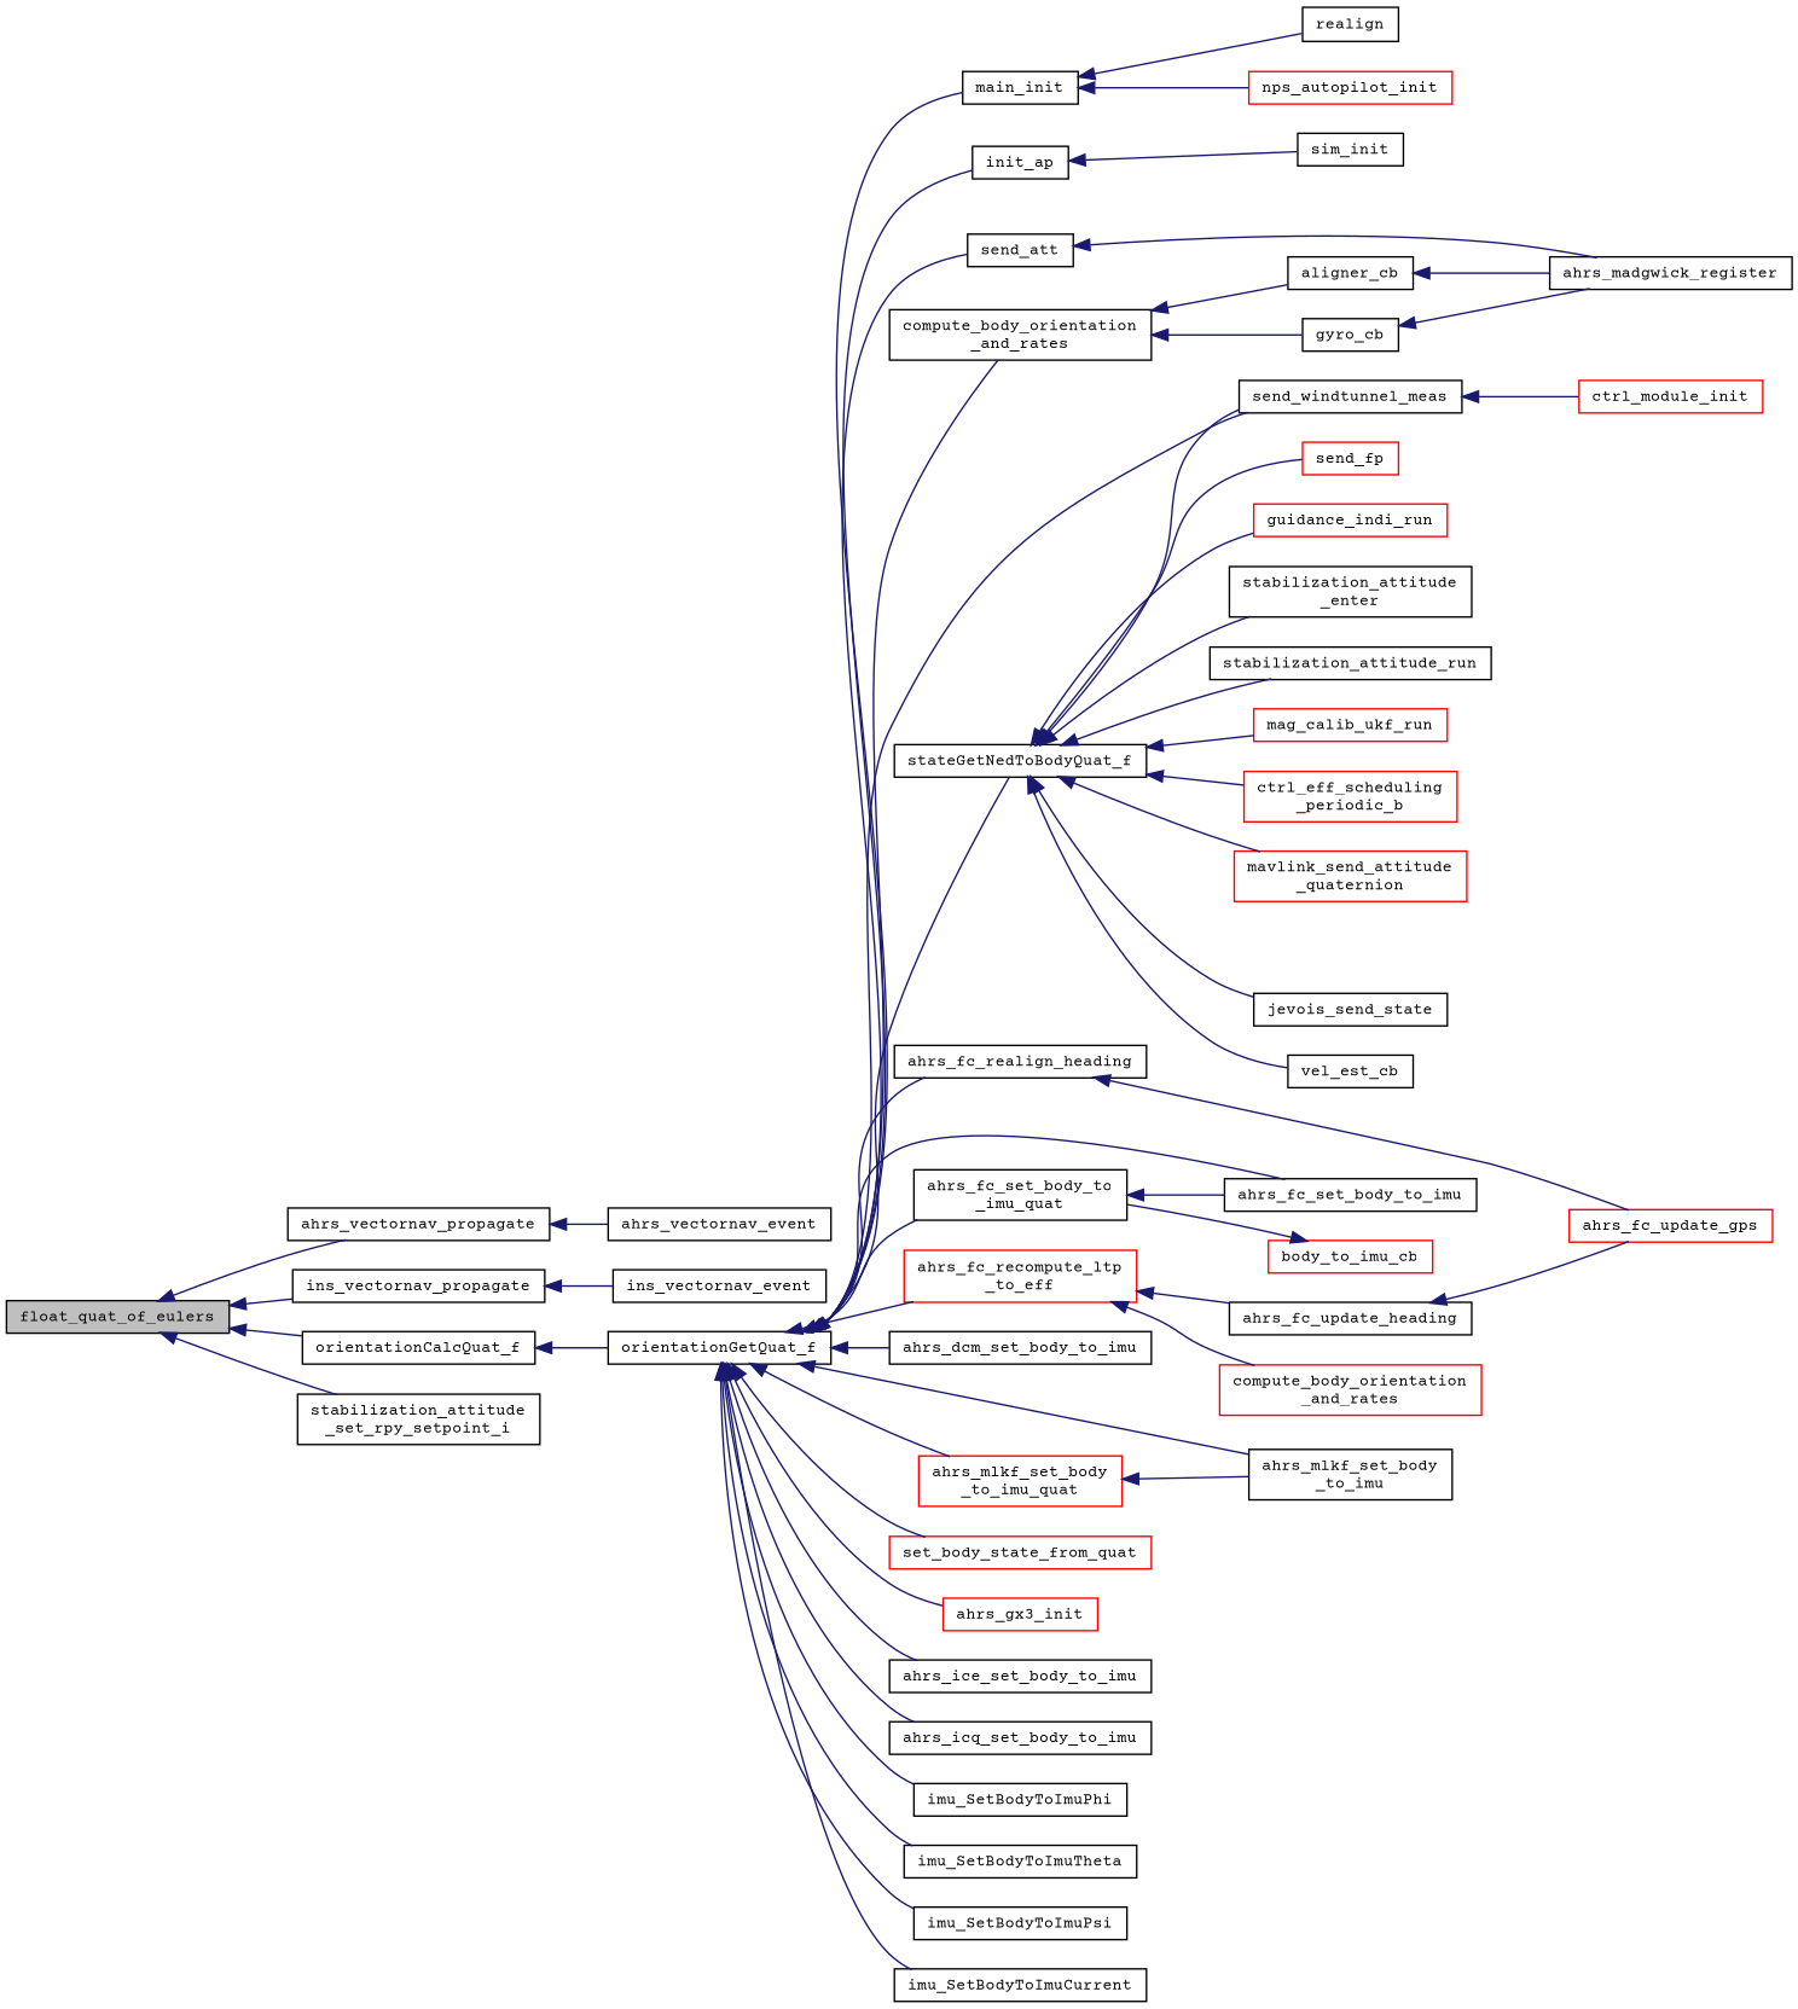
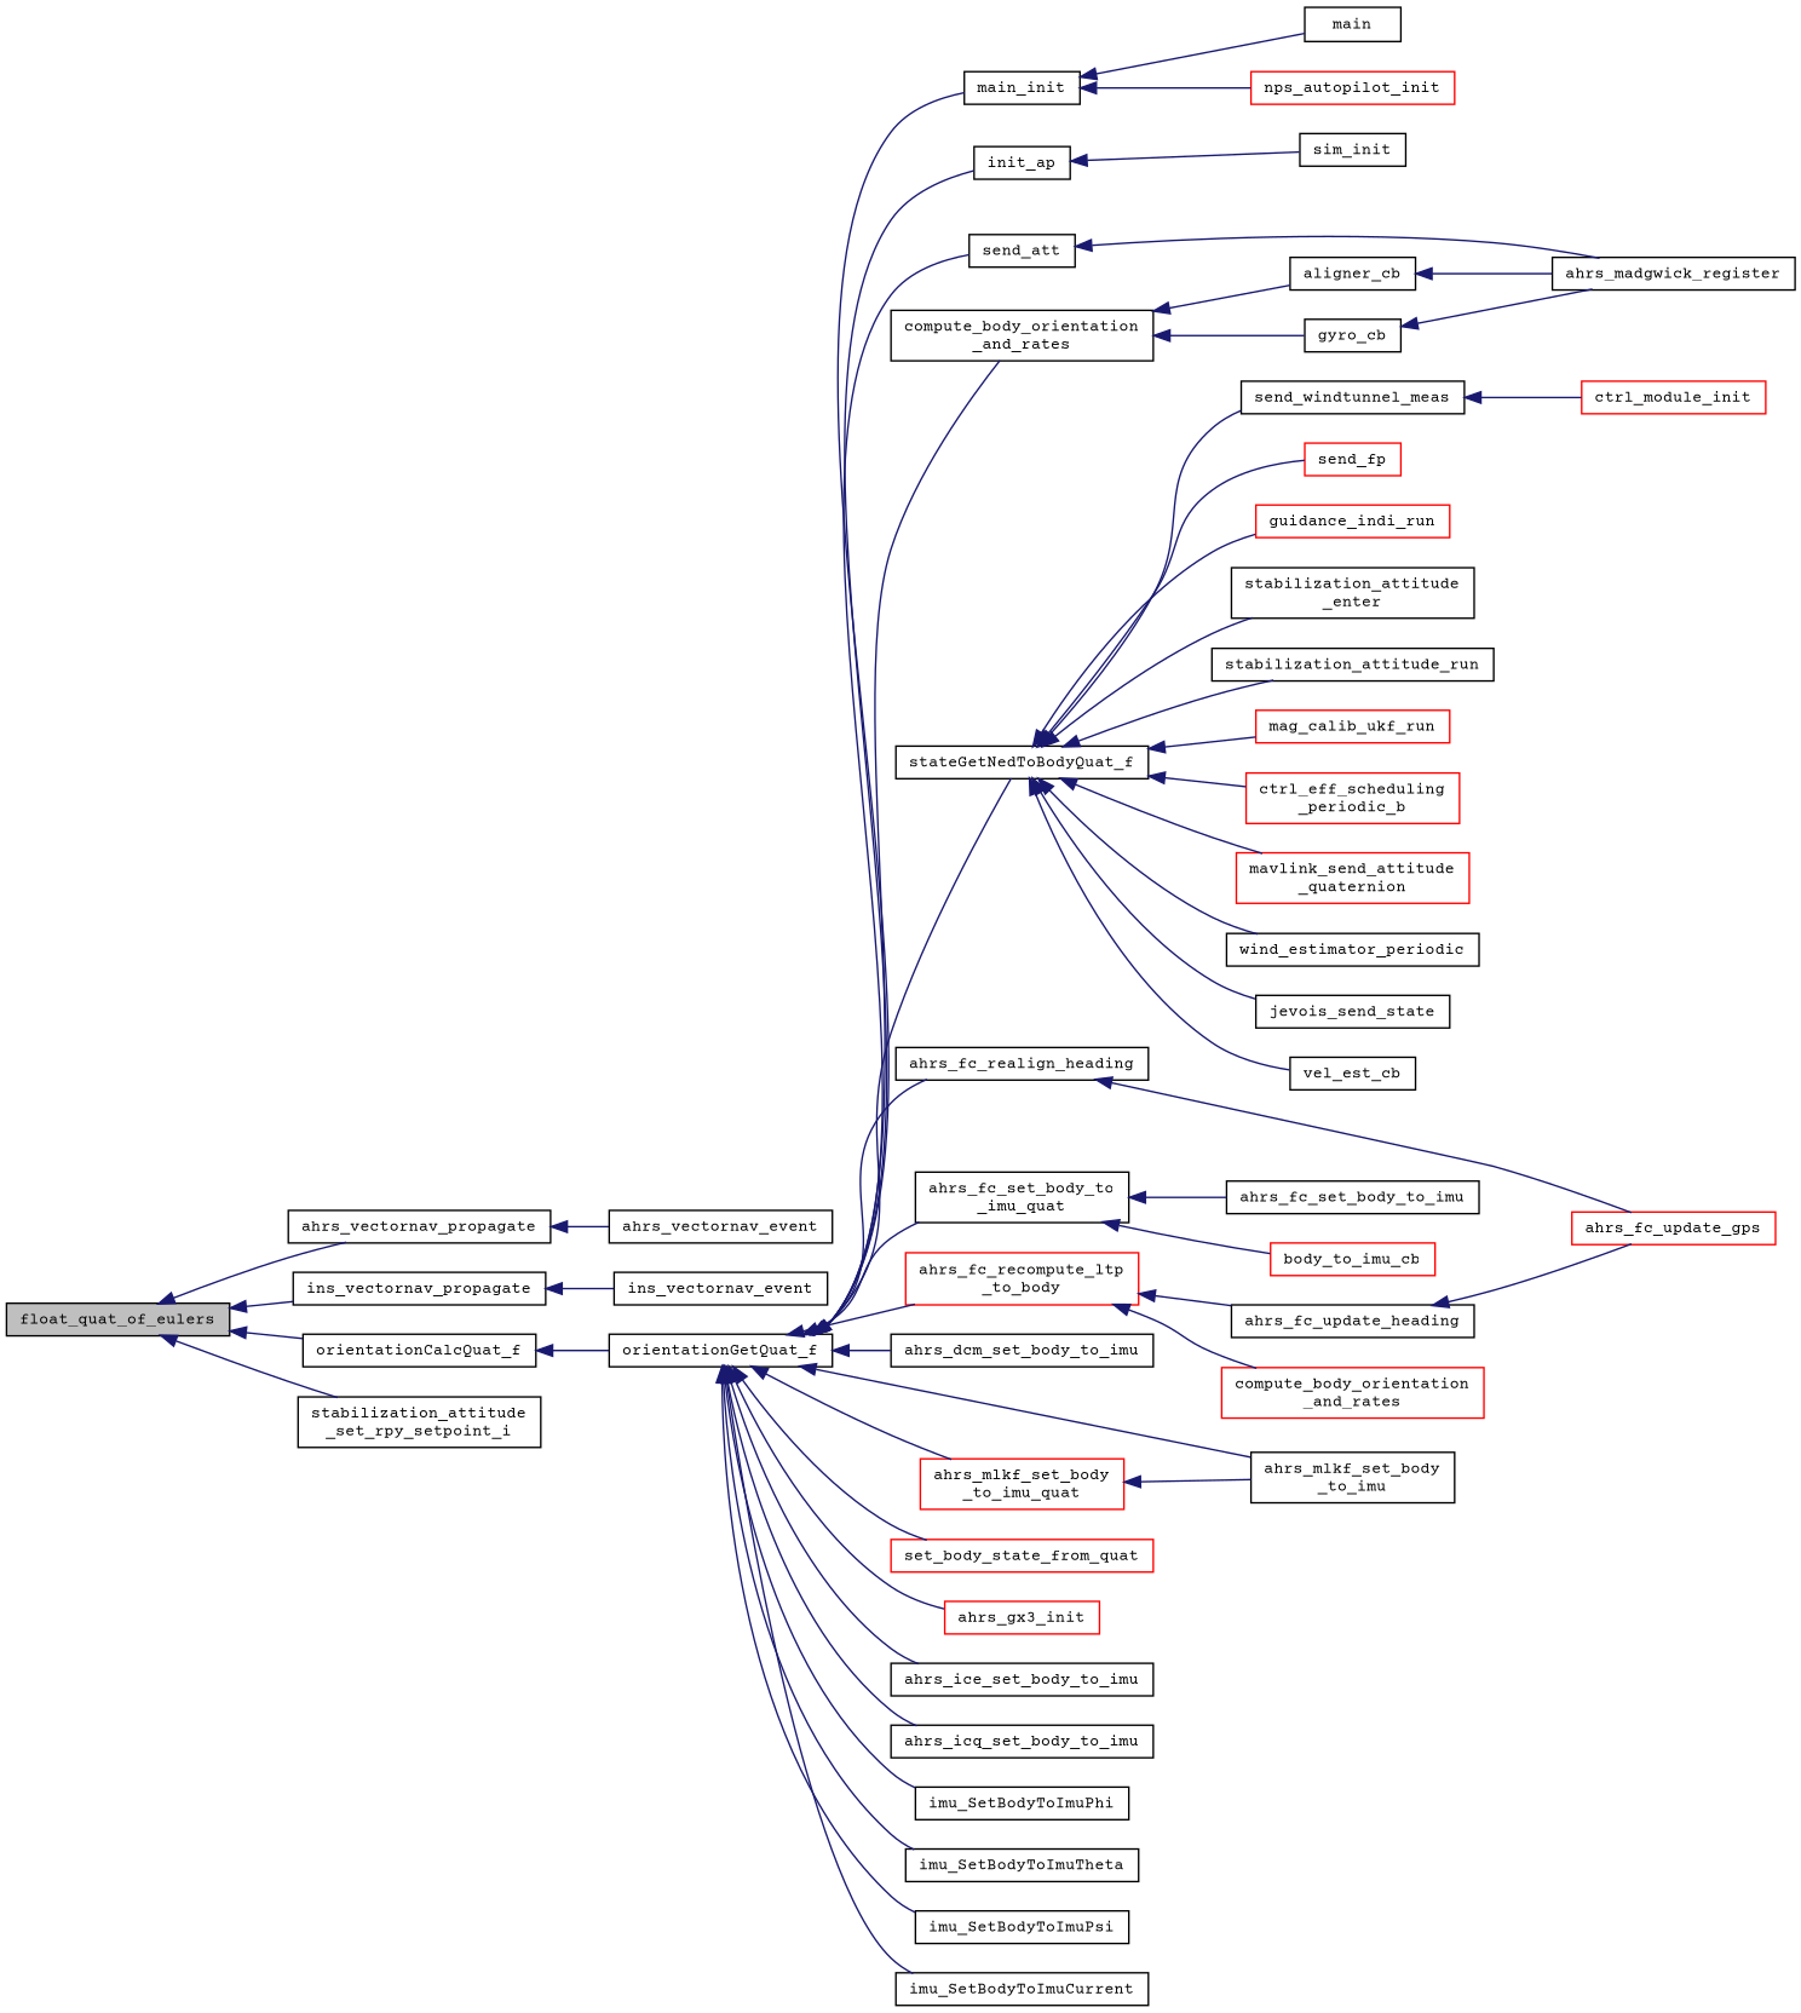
  digraph {
    fontname="Courier Prime"
    rankdir=LR
    node [color=black fillcolor=white fontname="Courier Prime" fontsize=10 shape=record style=filled]
    edge [color=midnightblue dir=back fontname="Courier Prime" fontsize=10 labelfontname=FreeSans labelfontsize=10 style=solid]
    n1 [fillcolor=grey75 fontcolor=black height=0.2 label=float_quat_of_eulers width=0.4]
    n2 [height=0.2 label=ahrs_vectornav_propagate width=0.4]
    n3 [height=0.2 label=ins_vectornav_propagate width=0.4]
    n4 [height=0.2 label=orientationCalcQuat_f width=0.4]
    n5 [height=0.2 label="stabilization_attitude\l_set_rpy_setpoint_i" width=0.4]
    n6 [height=0.2 label=ahrs_vectornav_event width=0.4]
    n7 [height=0.2 label=ins_vectornav_event width=0.4]
    n8 [height=0.2 label=orientationGetQuat_f width=0.4]
    n9 [height=0.2 label=main_init width=0.4]
    n10 [height=0.2 label=init_ap width=0.4]
    n11 [height=0.2 label=send_att width=0.4]
    n12 [height=0.2 label="compute_body_orientation\l_and_rates" width=0.4]
    n13 [height=0.2 label=send_windtunnel_meas width=0.4]
    n14 [height=0.2 label=stateGetNedToBodyQuat_f width=0.4]
    n15 [height=0.2 label=ahrs_fc_realign_heading width=0.4]
    n16 [height=0.2 label=ahrs_fc_set_body_to_imu width=0.4]
    n17 [height=0.2 label="ahrs_fc_set_body_to\l_imu_quat" width=0.4]
-   n18 [color=red height=0.2 label="ahrs_fc_recompute_ltp\l_to_eff" width=0.4]
+   n18 [color=red height=0.2 label="ahrs_fc_recompute_ltp\l_to_body" width=0.4]
    n19 [height=0.2 label=ahrs_dcm_set_body_to_imu width=0.4]
    n20 [height=0.2 label="ahrs_mlkf_set_body\l_to_imu" width=0.4]
    n21 [color=red height=0.2 label="ahrs_mlkf_set_body\l_to_imu_quat" width=0.4]
    n22 [color=red height=0.2 label=set_body_state_from_quat width=0.4]
    n23 [color=red height=0.2 label=ahrs_gx3_init width=0.4]
    n24 [height=0.2 label=ahrs_ice_set_body_to_imu width=0.4]
    n25 [height=0.2 label=ahrs_icq_set_body_to_imu width=0.4]
    n26 [height=0.2 label=imu_SetBodyToImuPhi width=0.4]
    n27 [height=0.2 label=imu_SetBodyToImuTheta width=0.4]
    n28 [height=0.2 label=imu_SetBodyToImuPsi width=0.4]
    n29 [height=0.2 label=imu_SetBodyToImuCurrent width=0.4]
-   n30 [height=0.2 label=realign width=0.4]
+   n30 [height=0.2 label=main width=0.4]
    n31 [color=red height=0.2 label=nps_autopilot_init width=0.4]
    n32 [height=0.2 label=sim_init width=0.4]
    n33 [height=0.2 label=ahrs_madgwick_register width=0.4]
    n34 [height=0.2 label=aligner_cb width=0.4]
    n35 [height=0.2 label=gyro_cb width=0.4]
    n36 [color=red height=0.2 label=ctrl_module_init width=0.4]
    n37 [color=red height=0.2 label=send_fp width=0.4]
    n38 [color=red height=0.2 label=guidance_indi_run width=0.4]
    n39 [height=0.2 label="stabilization_attitude\l_enter" width=0.4]
    n40 [height=0.2 label=stabilization_attitude_run width=0.4]
    n41 [color=red height=0.2 label=mag_calib_ukf_run width=0.4]
    n42 [color=red height=0.2 label="ctrl_eff_scheduling\l_periodic_b" width=0.4]
    n43 [color=red height=0.2 label="mavlink_send_attitude\l_quaternion" width=0.4]
+   n44 [height=0.2 label=wind_estimator_periodic width=0.4]
    n45 [height=0.2 label=jevois_send_state width=0.4]
    n46 [height=0.2 label=vel_est_cb width=0.4]
    n47 [color=red height=0.2 label=ahrs_fc_update_gps width=0.4]
    n48 [color=red height=0.2 label=body_to_imu_cb width=0.4]
    n49 [height=0.2 label=ahrs_fc_update_heading width=0.4]
    n50 [color=red height=0.2 label="compute_body_orientation\l_and_rates" width=0.4]
    n1 -> n2
    n1 -> n3
    n1 -> n4
    n1 -> n5
    n2 -> n6
    n3 -> n7
    n4 -> n8
    n8 -> n9
    n8 -> n10
    n8 -> n11
    n8 -> n12
-   n8 -> n13
    n8 -> n14
    n8 -> n15
-   n8 -> n16
    n8 -> n17
    n8 -> n18
    n8 -> n19
    n8 -> n20
    n8 -> n21
    n8 -> n22
    n8 -> n23
    n8 -> n24
    n8 -> n25
    n8 -> n26
    n8 -> n27
    n8 -> n28
    n8 -> n29
    n9 -> n30
    n9 -> n31
    n10 -> n32
    n11 -> n33
    n12 -> n34
    n12 -> n35
    n13 -> n36
    n14 -> n13
    n14 -> n37
    n14 -> n38
    n14 -> n39
    n14 -> n40
    n14 -> n41
    n14 -> n42
    n14 -> n43
+   n14 -> n44
    n14 -> n45
    n14 -> n46
    n15 -> n47
    n17 -> n16
-   n48 -> n17
+   n17 -> n48
    n18 -> n49
    n18 -> n50
    n21 -> n20
    n34 -> n33
    n35 -> n33
    n49 -> n47
  }
